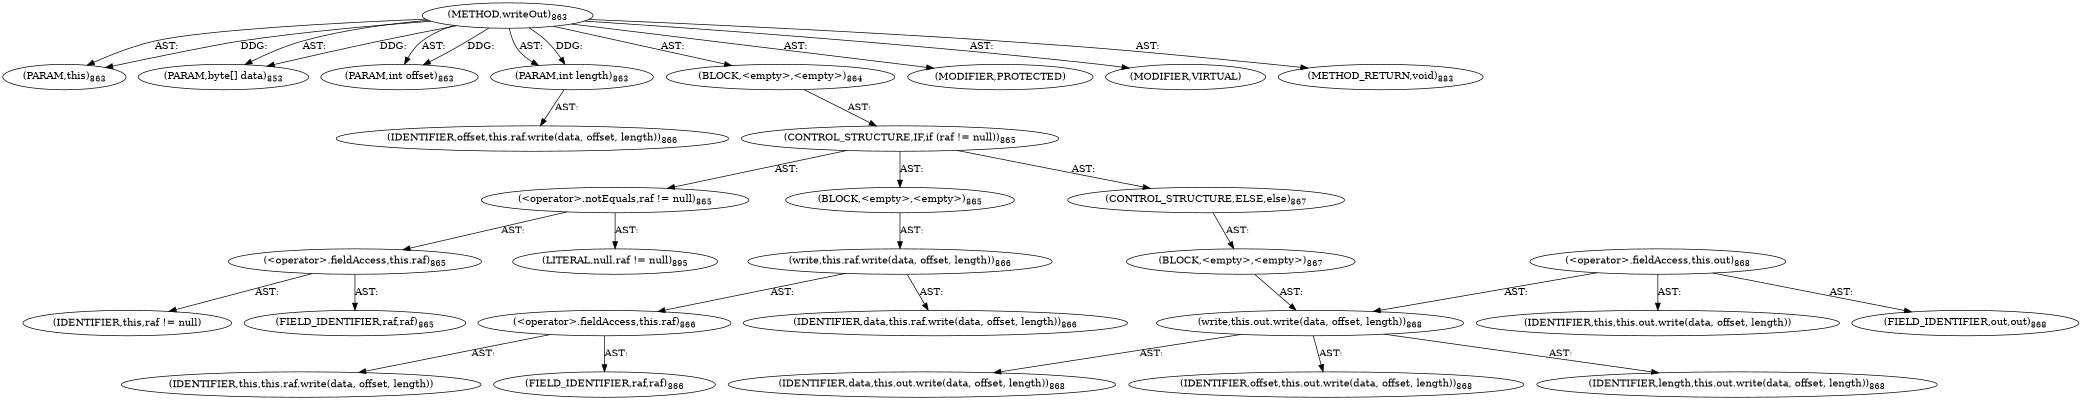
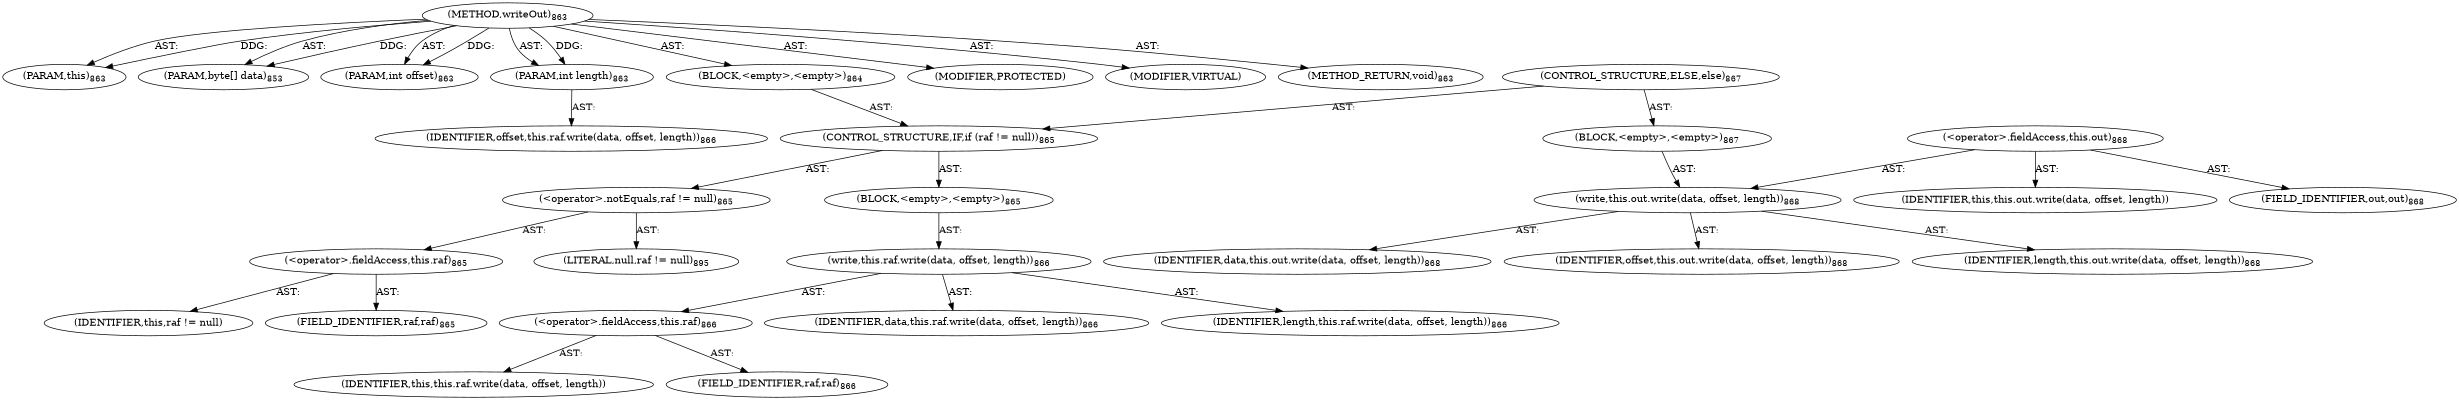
  digraph {
    n1 [label=<(METHOD,writeOut)<SUB>863</SUB>>]
    n2 [label=<(PARAM,this)<SUB>863</SUB>>]
    n3 [label=<(PARAM,byte[] data)<SUB>853</SUB>>]
    n4 [label=<(PARAM,int offset)<SUB>863</SUB>>]
    n5 [label=<(PARAM,int length)<SUB>863</SUB>>]
    n6 [label=<(BLOCK,&lt;empty&gt;,&lt;empty&gt;)<SUB>864</SUB>>]
    n7 [label=<(MODIFIER,PROTECTED)>]
    n8 [label=<(MODIFIER,VIRTUAL)>]
-   n9 [label=<(METHOD_RETURN,void)<SUB>883</SUB>>]
+   n9 [label=<(METHOD_RETURN,void)<SUB>863</SUB>>]
    n10 [label=<(IDENTIFIER,offset,this.raf.write(data, offset, length))<SUB>866</SUB>>]
    n11 [label=<(CONTROL_STRUCTURE,IF,if (raf != null))<SUB>865</SUB>>]
    n12 [label=<(&lt;operator&gt;.notEquals,raf != null)<SUB>865</SUB>>]
    n13 [label=<(BLOCK,&lt;empty&gt;,&lt;empty&gt;)<SUB>865</SUB>>]
    n14 [label=<(CONTROL_STRUCTURE,ELSE,else)<SUB>867</SUB>>]
    n15 [label=<(&lt;operator&gt;.fieldAccess,this.raf)<SUB>865</SUB>>]
    n16 [label=<(LITERAL,null,raf != null)<SUB>895</SUB>>]
    n17 [label=<(write,this.raf.write(data, offset, length))<SUB>866</SUB>>]
    n18 [label=<(BLOCK,&lt;empty&gt;,&lt;empty&gt;)<SUB>867</SUB>>]
    n19 [label=<(IDENTIFIER,this,raf != null)>]
    n20 [label=<(FIELD_IDENTIFIER,raf,raf)<SUB>865</SUB>>]
    n21 [label=<(&lt;operator&gt;.fieldAccess,this.raf)<SUB>866</SUB>>]
    n22 [label=<(IDENTIFIER,data,this.raf.write(data, offset, length))<SUB>866</SUB>>]
+   n23 [label=<(IDENTIFIER,length,this.raf.write(data, offset, length))<SUB>866</SUB>>]
    n24 [label=<(IDENTIFIER,this,this.raf.write(data, offset, length))>]
    n25 [label=<(FIELD_IDENTIFIER,raf,raf)<SUB>866</SUB>>]
    n26 [label=<(write,this.out.write(data, offset, length))<SUB>868</SUB>>]
    n27 [label=<(IDENTIFIER,data,this.out.write(data, offset, length))<SUB>868</SUB>>]
    n28 [label=<(IDENTIFIER,offset,this.out.write(data, offset, length))<SUB>868</SUB>>]
    n29 [label=<(IDENTIFIER,length,this.out.write(data, offset, length))<SUB>868</SUB>>]
    n30 [label=<(&lt;operator&gt;.fieldAccess,this.out)<SUB>868</SUB>>]
    n31 [label=<(IDENTIFIER,this,this.out.write(data, offset, length))>]
    n32 [label=<(FIELD_IDENTIFIER,out,out)<SUB>868</SUB>>]
    n1 -> n2 [label="AST: "]
    n1 -> n2 [label="DDG: "]
    n1 -> n3 [label="AST: "]
    n1 -> n3 [label="DDG: "]
    n1 -> n4 [label="AST: "]
    n1 -> n4 [label="DDG: "]
    n1 -> n5 [label="AST: "]
    n1 -> n5 [label="DDG: "]
    n1 -> n6 [label="AST: "]
    n1 -> n7 [label="AST: "]
    n1 -> n8 [label="AST: "]
    n1 -> n9 [label="AST: "]
    n5 -> n10 [label="AST: "]
    n6 -> n11 [label="AST: "]
    n11 -> n12 [label="AST: "]
    n11 -> n13 [label="AST: "]
-   n11 -> n14 [label="AST: "]
+   n14 -> n11 [label="AST: "]
    n12 -> n15 [label="AST: "]
    n12 -> n16 [label="AST: "]
    n13 -> n17 [label="AST: "]
    n14 -> n18 [label="AST: "]
    n15 -> n19 [label="AST: "]
    n15 -> n20 [label="AST: "]
    n17 -> n21 [label="AST: "]
    n17 -> n22 [label="AST: "]
+   n17 -> n23 [label="AST: "]
    n18 -> n26 [label="AST: "]
    n21 -> n24 [label="AST: "]
    n21 -> n25 [label="AST: "]
    n26 -> n27 [label="AST: "]
    n26 -> n28 [label="AST: "]
    n26 -> n29 [label="AST: "]
    n30 -> n26 [label="AST: "]
    n30 -> n31 [label="AST: "]
    n30 -> n32 [label="AST: "]
  }
